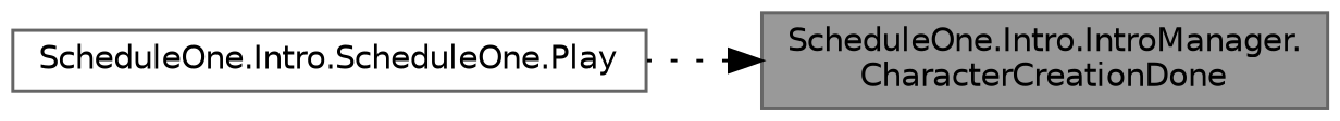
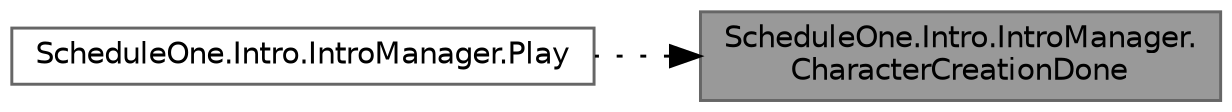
  digraph {
    rankdir=RL
    node [fontname=Helvetica fontsize=10 shape=box style=filled]
    n1 [color=gray40 fillcolor=grey60 fontcolor=black height=0.2 label="ScheduleOne.Intro.IntroManager.\lCharacterCreationDone" width=0.4]
-   n2 [color=grey40 fillcolor=white height=0.2 label="ScheduleOne.Intro.ScheduleOne.Play" width=0.4]
+   n2 [color=grey40 fillcolor=white height=0.2 label="ScheduleOne.Intro.IntroManager.Play" width=0.4]
    n1 -> n2 [color=black dir=back fontname=Helvetica fontsize=10 labelfontname=Helvetica labelfontsize=10 style=dotted]
  }
